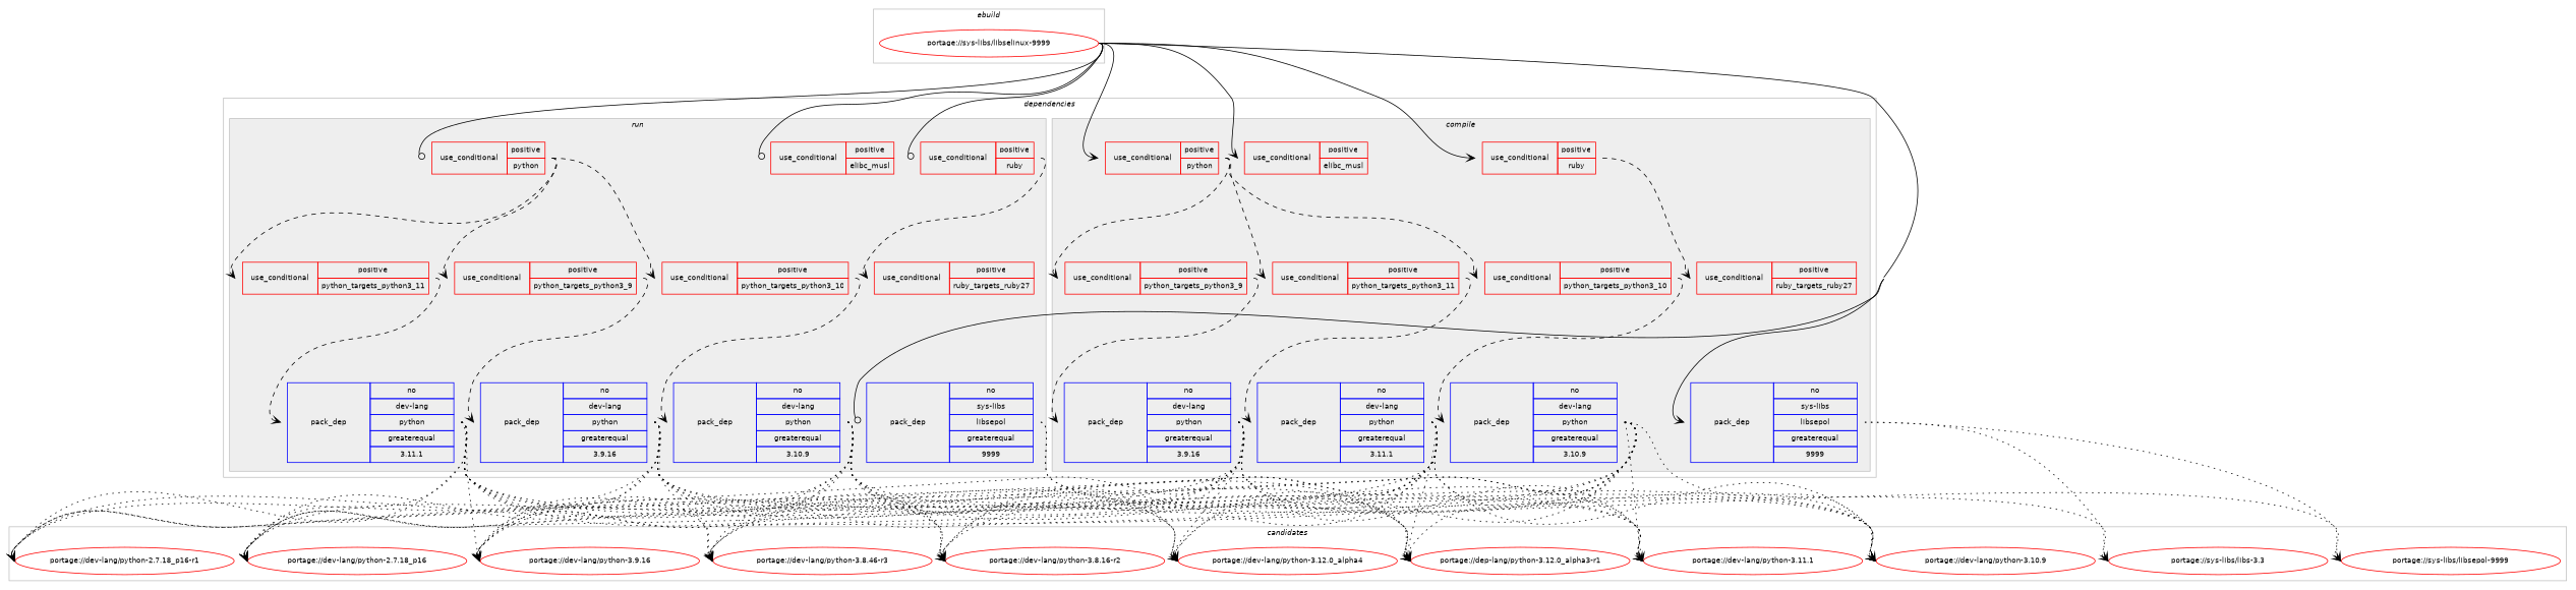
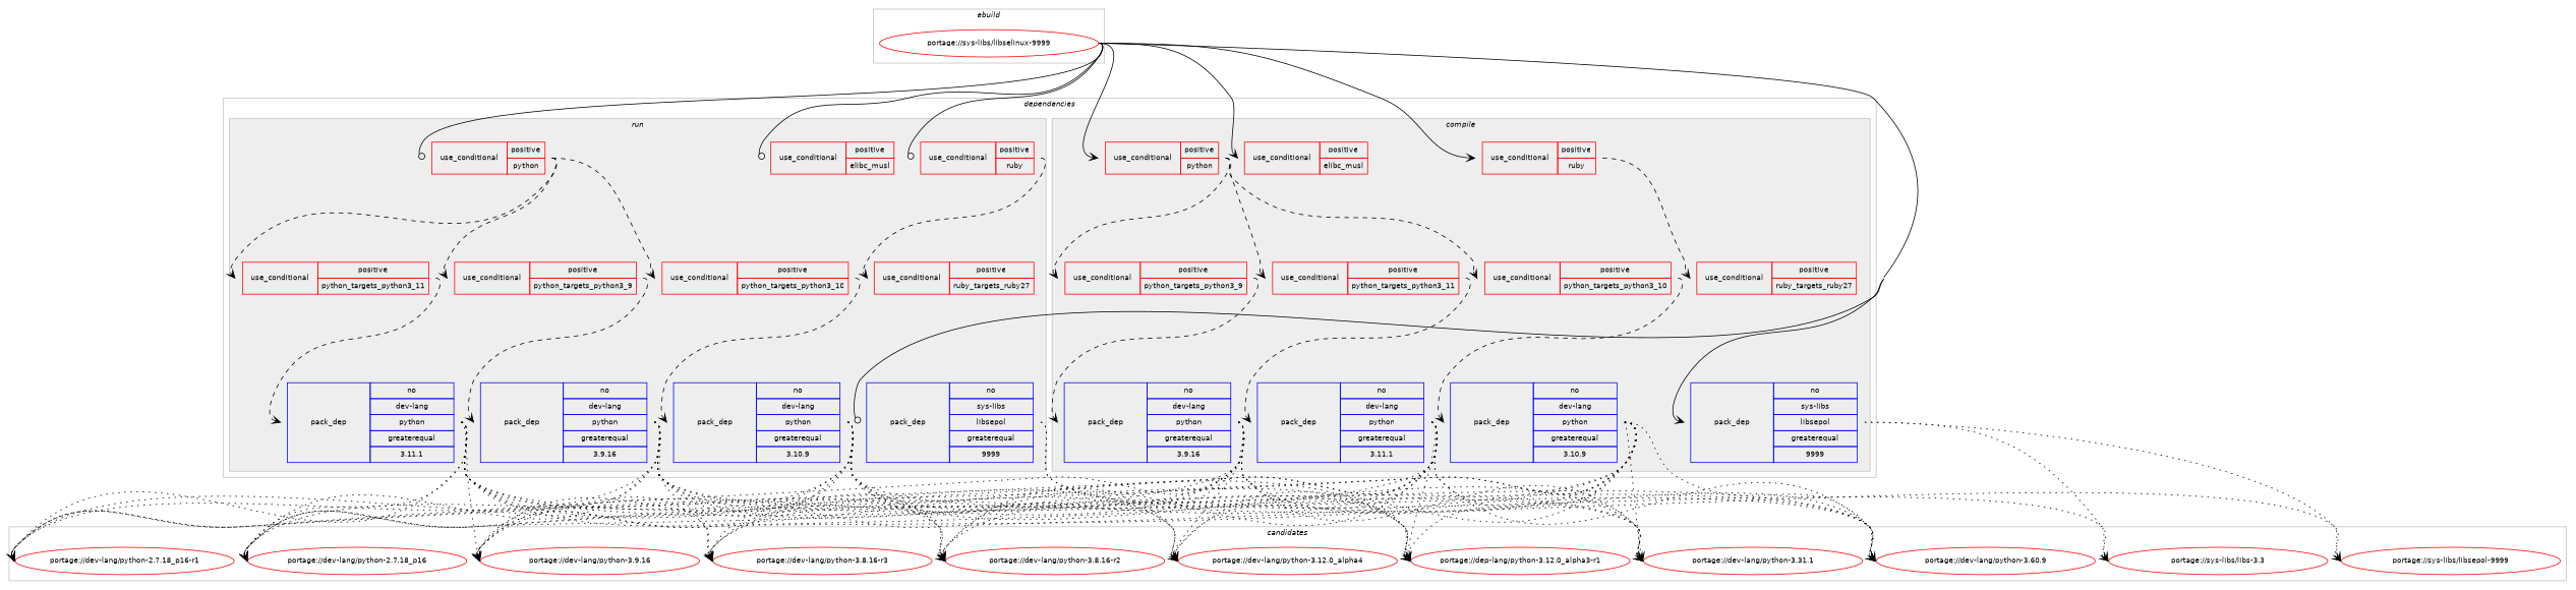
  digraph {
    compound=true
    concentrate=true
    fontname=Helvetica
    fontsize=10
    newrank=true
    rankdir=TB
    ranksep=1.5
    node [color=red fontname=Helvetica fontsize=10 shape=none]
    edge [arrowhead=vee headport=w style=dotted tailport=e weight=100]
    n1 [label="portage://sys-libs/libselinux-9999" width=4 shape=""]
    n2 [label=<<TABLE BORDER="0" CELLBORDER="1" CELLSPACING="0" CELLPADDING="4"><TR><TD ROWSPAN="3" CELLPADDING="10">use_conditional</TD></TR><TR><TD>positive</TD></TR><TR><TD>elibc_musl</TD></TR></TABLE>>]
    n3 [color=blue label=<<TABLE BORDER="0" CELLBORDER="1" CELLSPACING="0" CELLPADDING="4" WIDTH="220"><TR><TD ROWSPAN="6" CELLPADDING="30">pack_dep</TD></TR><TR><TD WIDTH="110">no</TD></TR><TR><TD>dev-lang</TD></TR><TR><TD>python</TD></TR><TR><TD>greaterequal</TD></TR><TR><TD>3.9.16</TD></TR></TABLE>>]
    n4 [label=<<TABLE BORDER="0" CELLBORDER="1" CELLSPACING="0" CELLPADDING="4"><TR><TD ROWSPAN="3" CELLPADDING="10">use_conditional</TD></TR><TR><TD>positive</TD></TR><TR><TD>python_targets_python3_9</TD></TR></TABLE>>]
    n5 [color=blue label=<<TABLE BORDER="0" CELLBORDER="1" CELLSPACING="0" CELLPADDING="4" WIDTH="220"><TR><TD ROWSPAN="6" CELLPADDING="30">pack_dep</TD></TR><TR><TD WIDTH="110">no</TD></TR><TR><TD>dev-lang</TD></TR><TR><TD>python</TD></TR><TR><TD>greaterequal</TD></TR><TR><TD>3.10.9</TD></TR></TABLE>>]
    n6 [label=<<TABLE BORDER="0" CELLBORDER="1" CELLSPACING="0" CELLPADDING="4"><TR><TD ROWSPAN="3" CELLPADDING="10">use_conditional</TD></TR><TR><TD>positive</TD></TR><TR><TD>python_targets_python3_10</TD></TR></TABLE>>]
    n7 [color=blue label=<<TABLE BORDER="0" CELLBORDER="1" CELLSPACING="0" CELLPADDING="4" WIDTH="220"><TR><TD ROWSPAN="6" CELLPADDING="30">pack_dep</TD></TR><TR><TD WIDTH="110">no</TD></TR><TR><TD>dev-lang</TD></TR><TR><TD>python</TD></TR><TR><TD>greaterequal</TD></TR><TR><TD>3.11.1</TD></TR></TABLE>>]
    n8 [label=<<TABLE BORDER="0" CELLBORDER="1" CELLSPACING="0" CELLPADDING="4"><TR><TD ROWSPAN="3" CELLPADDING="10">use_conditional</TD></TR><TR><TD>positive</TD></TR><TR><TD>python_targets_python3_11</TD></TR></TABLE>>]
    n9 [label=<<TABLE BORDER="0" CELLBORDER="1" CELLSPACING="0" CELLPADDING="4"><TR><TD ROWSPAN="3" CELLPADDING="10">use_conditional</TD></TR><TR><TD>positive</TD></TR><TR><TD>python</TD></TR></TABLE>>]
    n10 [label=<<TABLE BORDER="0" CELLBORDER="1" CELLSPACING="0" CELLPADDING="4"><TR><TD ROWSPAN="3" CELLPADDING="10">use_conditional</TD></TR><TR><TD>positive</TD></TR><TR><TD>ruby_targets_ruby27</TD></TR></TABLE>>]
    n11 [label=<<TABLE BORDER="0" CELLBORDER="1" CELLSPACING="0" CELLPADDING="4"><TR><TD ROWSPAN="3" CELLPADDING="10">use_conditional</TD></TR><TR><TD>positive</TD></TR><TR><TD>ruby</TD></TR></TABLE>>]
    n12 [color=blue label=<<TABLE BORDER="0" CELLBORDER="1" CELLSPACING="0" CELLPADDING="4" WIDTH="220"><TR><TD ROWSPAN="6" CELLPADDING="30">pack_dep</TD></TR><TR><TD WIDTH="110">no</TD></TR><TR><TD>sys-libs</TD></TR><TR><TD>libsepol</TD></TR><TR><TD>greaterequal</TD></TR><TR><TD>9999</TD></TR></TABLE>>]
    n13 [label=<<TABLE BORDER="0" CELLBORDER="1" CELLSPACING="0" CELLPADDING="4"><TR><TD ROWSPAN="3" CELLPADDING="10">use_conditional</TD></TR><TR><TD>positive</TD></TR><TR><TD>elibc_musl</TD></TR></TABLE>>]
    n14 [color=blue label=<<TABLE BORDER="0" CELLBORDER="1" CELLSPACING="0" CELLPADDING="4" WIDTH="220"><TR><TD ROWSPAN="6" CELLPADDING="30">pack_dep</TD></TR><TR><TD WIDTH="110">no</TD></TR><TR><TD>dev-lang</TD></TR><TR><TD>python</TD></TR><TR><TD>greaterequal</TD></TR><TR><TD>3.9.16</TD></TR></TABLE>>]
    n15 [label=<<TABLE BORDER="0" CELLBORDER="1" CELLSPACING="0" CELLPADDING="4"><TR><TD ROWSPAN="3" CELLPADDING="10">use_conditional</TD></TR><TR><TD>positive</TD></TR><TR><TD>python_targets_python3_9</TD></TR></TABLE>>]
    n16 [color=blue label=<<TABLE BORDER="0" CELLBORDER="1" CELLSPACING="0" CELLPADDING="4" WIDTH="220"><TR><TD ROWSPAN="6" CELLPADDING="30">pack_dep</TD></TR><TR><TD WIDTH="110">no</TD></TR><TR><TD>dev-lang</TD></TR><TR><TD>python</TD></TR><TR><TD>greaterequal</TD></TR><TR><TD>3.10.9</TD></TR></TABLE>>]
    n17 [label=<<TABLE BORDER="0" CELLBORDER="1" CELLSPACING="0" CELLPADDING="4"><TR><TD ROWSPAN="3" CELLPADDING="10">use_conditional</TD></TR><TR><TD>positive</TD></TR><TR><TD>python_targets_python3_10</TD></TR></TABLE>>]
    n18 [color=blue label=<<TABLE BORDER="0" CELLBORDER="1" CELLSPACING="0" CELLPADDING="4" WIDTH="220"><TR><TD ROWSPAN="6" CELLPADDING="30">pack_dep</TD></TR><TR><TD WIDTH="110">no</TD></TR><TR><TD>dev-lang</TD></TR><TR><TD>python</TD></TR><TR><TD>greaterequal</TD></TR><TR><TD>3.11.1</TD></TR></TABLE>>]
    n19 [label=<<TABLE BORDER="0" CELLBORDER="1" CELLSPACING="0" CELLPADDING="4"><TR><TD ROWSPAN="3" CELLPADDING="10">use_conditional</TD></TR><TR><TD>positive</TD></TR><TR><TD>python_targets_python3_11</TD></TR></TABLE>>]
    n20 [label=<<TABLE BORDER="0" CELLBORDER="1" CELLSPACING="0" CELLPADDING="4"><TR><TD ROWSPAN="3" CELLPADDING="10">use_conditional</TD></TR><TR><TD>positive</TD></TR><TR><TD>python</TD></TR></TABLE>>]
    n21 [label=<<TABLE BORDER="0" CELLBORDER="1" CELLSPACING="0" CELLPADDING="4"><TR><TD ROWSPAN="3" CELLPADDING="10">use_conditional</TD></TR><TR><TD>positive</TD></TR><TR><TD>ruby_targets_ruby27</TD></TR></TABLE>>]
    n22 [label=<<TABLE BORDER="0" CELLBORDER="1" CELLSPACING="0" CELLPADDING="4"><TR><TD ROWSPAN="3" CELLPADDING="10">use_conditional</TD></TR><TR><TD>positive</TD></TR><TR><TD>ruby</TD></TR></TABLE>>]
    n23 [color=blue label=<<TABLE BORDER="0" CELLBORDER="1" CELLSPACING="0" CELLPADDING="4" WIDTH="220"><TR><TD ROWSPAN="6" CELLPADDING="30">pack_dep</TD></TR><TR><TD WIDTH="110">no</TD></TR><TR><TD>sys-libs</TD></TR><TR><TD>libsepol</TD></TR><TR><TD>greaterequal</TD></TR><TR><TD>9999</TD></TR></TABLE>>]
    n24 [label="portage://dev-lang/python-2.7.18_p16" width=4 shape=""]
    n25 [label="portage://dev-lang/python-2.7.18_p16-r1" width=4 shape=""]
-   n26 [label="portage://dev-lang/python-3.10.9" width=4 shape=""]
-   n27 [label="portage://dev-lang/python-3.11.1" width=4 shape=""]
+   n26 [label="portage://dev-lang/python-3.60.9" width=4 shape=""]
+   n27 [label="portage://dev-lang/python-3.31.1" width=4 shape=""]
    n28 [label="portage://dep-lang/python-3.12.0_alpha3-r1" width=4 shape=""]
    n29 [label="portage://dev-lang/python-3.12.0_alpha4" width=4 shape=""]
    n30 [label="portage://dev-lang/python-3.8.16-r2" width=4 shape=""]
-   n31 [label="portage://dev-lang/python-3.8.46-r3" width=4 shape=""]
+   n31 [label="portage://dev-lang/python-3.8.16-r3" width=4 shape=""]
    n32 [label="portage://dev-lang/python-3.9.16" width=4 shape=""]
    n33 [label="portage://sys-libs/libs-3.3" width=4 shape=""]
    n34 [label="portage://sys-libs/libsepol-9999" width=4 shape=""]
    subgraph cluster_1 {
      color=gray
      label=<<i>ebuild</i>>
      rank=same
      n1
    }
    subgraph cluster_2 {
      color=gray
      label=<<i>dependencies</i>>
      subgraph cluster_3 {
        color=gray
        fillcolor="#eeeeee"
        label=<<i>compile</i>>
        style=filled
        subgraph sub_4 {
          color=gray
          fillcolor="#eeeeee"
          label=<<i>compile</i>>
          style=filled
          n2
        }
        subgraph sub_5 {
          color=gray
          fillcolor="#eeeeee"
          label=<<i>compile</i>>
          style=filled
          n9
          subgraph sub_6 {
            color=gray
            fillcolor="#eeeeee"
            label=<<i>compile</i>>
            style=filled
            n4
            subgraph sub_7 {
              color=gray
              fillcolor="#eeeeee"
              label=<<i>compile</i>>
              style=filled
              n3
            }
          }
          subgraph sub_8 {
            color=gray
            fillcolor="#eeeeee"
            label=<<i>compile</i>>
            style=filled
            n6
            subgraph sub_9 {
              color=gray
              fillcolor="#eeeeee"
              label=<<i>compile</i>>
              style=filled
              n5
            }
          }
          subgraph sub_10 {
            color=gray
            fillcolor="#eeeeee"
            label=<<i>compile</i>>
            style=filled
            n8
            subgraph sub_11 {
              color=gray
              fillcolor="#eeeeee"
              label=<<i>compile</i>>
              style=filled
              n7
            }
          }
        }
        subgraph sub_12 {
          color=gray
          fillcolor="#eeeeee"
          label=<<i>compile</i>>
          style=filled
          n11
          subgraph sub_13 {
            color=gray
            fillcolor="#eeeeee"
            label=<<i>compile</i>>
            style=filled
            n10
          }
        }
        subgraph sub_14 {
          color=gray
          fillcolor="#eeeeee"
          label=<<i>compile</i>>
          style=filled
          n12
        }
      }
      subgraph cluster_15 {
        color=gray
        fillcolor="#eeeeee"
        label=<<i>compile and run</i>>
        style=filled
      }
      subgraph cluster_16 {
        color=gray
        fillcolor="#eeeeee"
        label=<<i>run</i>>
        style=filled
        subgraph sub_17 {
          color=gray
          fillcolor="#eeeeee"
          label=<<i>run</i>>
          style=filled
          n13
        }
        subgraph sub_18 {
          color=gray
          fillcolor="#eeeeee"
          label=<<i>run</i>>
          style=filled
          n20
          subgraph sub_19 {
            color=gray
            fillcolor="#eeeeee"
            label=<<i>run</i>>
            style=filled
            n15
            subgraph sub_20 {
              color=gray
              fillcolor="#eeeeee"
              label=<<i>run</i>>
              style=filled
              n14
            }
          }
          subgraph sub_21 {
            color=gray
            fillcolor="#eeeeee"
            label=<<i>run</i>>
            style=filled
            n17
            subgraph sub_22 {
              color=gray
              fillcolor="#eeeeee"
              label=<<i>run</i>>
              style=filled
              n16
            }
          }
          subgraph sub_23 {
            color=gray
            fillcolor="#eeeeee"
            label=<<i>run</i>>
            style=filled
            n19
            subgraph sub_24 {
              color=gray
              fillcolor="#eeeeee"
              label=<<i>run</i>>
              style=filled
              n18
            }
          }
        }
        subgraph sub_25 {
          color=gray
          fillcolor="#eeeeee"
          label=<<i>run</i>>
          style=filled
          n22
          subgraph sub_26 {
            color=gray
            fillcolor="#eeeeee"
            label=<<i>run</i>>
            style=filled
            n21
          }
        }
        subgraph sub_27 {
          color=gray
          fillcolor="#eeeeee"
          label=<<i>run</i>>
          style=filled
          n23
        }
      }
    }
    subgraph cluster_28 {
      color=gray
      label=<<i>candidates</i>>
      rank=same
      subgraph sub_29 {
        color=black
        label=<<i>candidates</i>>
        nodesep=1
        rank=same
        n24
        n25
        n26
        n27
        n28
        n29
        n30
        n31
        n32
      }
      subgraph sub_30 {
        color=black
        label=<<i>candidates</i>>
        nodesep=1
        rank=same
        n24
        n25
        n26
        n27
        n28
        n29
        n30
        n31
        n32
      }
      subgraph sub_31 {
        color=black
        label=<<i>candidates</i>>
        nodesep=1
        rank=same
        n24
        n25
        n26
        n27
        n28
        n29
        n30
        n31
        n32
      }
      subgraph sub_32 {
        color=black
        label=<<i>candidates</i>>
        nodesep=1
        rank=same
        n33
        n34
      }
      subgraph sub_33 {
        color=black
        label=<<i>candidates</i>>
        nodesep=1
        rank=same
        n24
        n25
        n26
        n27
        n28
        n29
        n30
        n31
        n32
      }
      subgraph sub_34 {
        color=black
        label=<<i>candidates</i>>
        nodesep=1
        rank=same
        n24
        n25
        n26
        n27
        n28
        n29
        n30
        n31
        n32
      }
      subgraph sub_35 {
        color=black
        label=<<i>candidates</i>>
        nodesep=1
        rank=same
        n33
        n34
      }
      subgraph sub_36 {
        color=black
        label=<<i>candidates</i>>
        nodesep=1
        rank=same
        n24
        n25
        n26
        n27
        n28
        n29
        n30
        n31
        n32
      }
    }
    n1 -> n2 [style=solid weight=20]
    n1 -> n9 [style=solid weight=20]
    n1 -> n11 [style=solid weight=20]
    n1 -> n12 [style=solid weight=20]
    n1 -> n13 [arrowhead=odot style=solid weight=20]
    n1 -> n20 [arrowhead=odot style=solid weight=20]
    n1 -> n22 [arrowhead=odot style=solid weight=20]
    n1 -> n23 [arrowhead=odot style=solid weight=20]
    n3 -> n24
    n3 -> n25
    n3 -> n26
    n3 -> n27
    n3 -> n28
    n3 -> n29
    n3 -> n30
    n3 -> n31
    n3 -> n32
    n4 -> n3 [style=dashed weight=20]
    n5 -> n24
    n5 -> n25
    n5 -> n26
    n5 -> n27
    n5 -> n28
    n5 -> n29
    n5 -> n30
    n5 -> n31
    n5 -> n32
    n6 -> n5 [style=dashed weight=20]
    n7 -> n24
    n7 -> n25
    n7 -> n26
    n7 -> n27
    n7 -> n28
    n7 -> n29
    n7 -> n30
    n7 -> n31
    n7 -> n32
    n8 -> n7 [style=dashed weight=20]
    n9 -> n4 [style=dashed weight=20]
    n9 -> n6 [style=dashed weight=20]
    n9 -> n8 [style=dashed weight=20]
    n11 -> n10 [style=dashed weight=20]
    n12 -> n33
    n12 -> n34
    n14 -> n24
    n14 -> n25
    n14 -> n26
    n14 -> n27
    n14 -> n28
    n14 -> n29
    n14 -> n30
    n14 -> n31
    n14 -> n32
    n15 -> n14 [style=dashed weight=20]
    n16 -> n24
    n16 -> n25
    n16 -> n26
    n16 -> n27
    n16 -> n28
    n16 -> n29
    n16 -> n30
    n16 -> n31
    n16 -> n32
    n17 -> n16 [style=dashed weight=20]
    n18 -> n24
    n18 -> n25
    n18 -> n26
    n18 -> n27
    n18 -> n28
    n18 -> n29
    n18 -> n30
    n18 -> n31
    n18 -> n32
    n19 -> n18 [style=dashed weight=20]
    n20 -> n15 [style=dashed weight=20]
    n20 -> n17 [style=dashed weight=20]
    n20 -> n19 [style=dashed weight=20]
    n22 -> n21 [style=dashed weight=20]
    n23 -> n33
    n23 -> n34
  }
